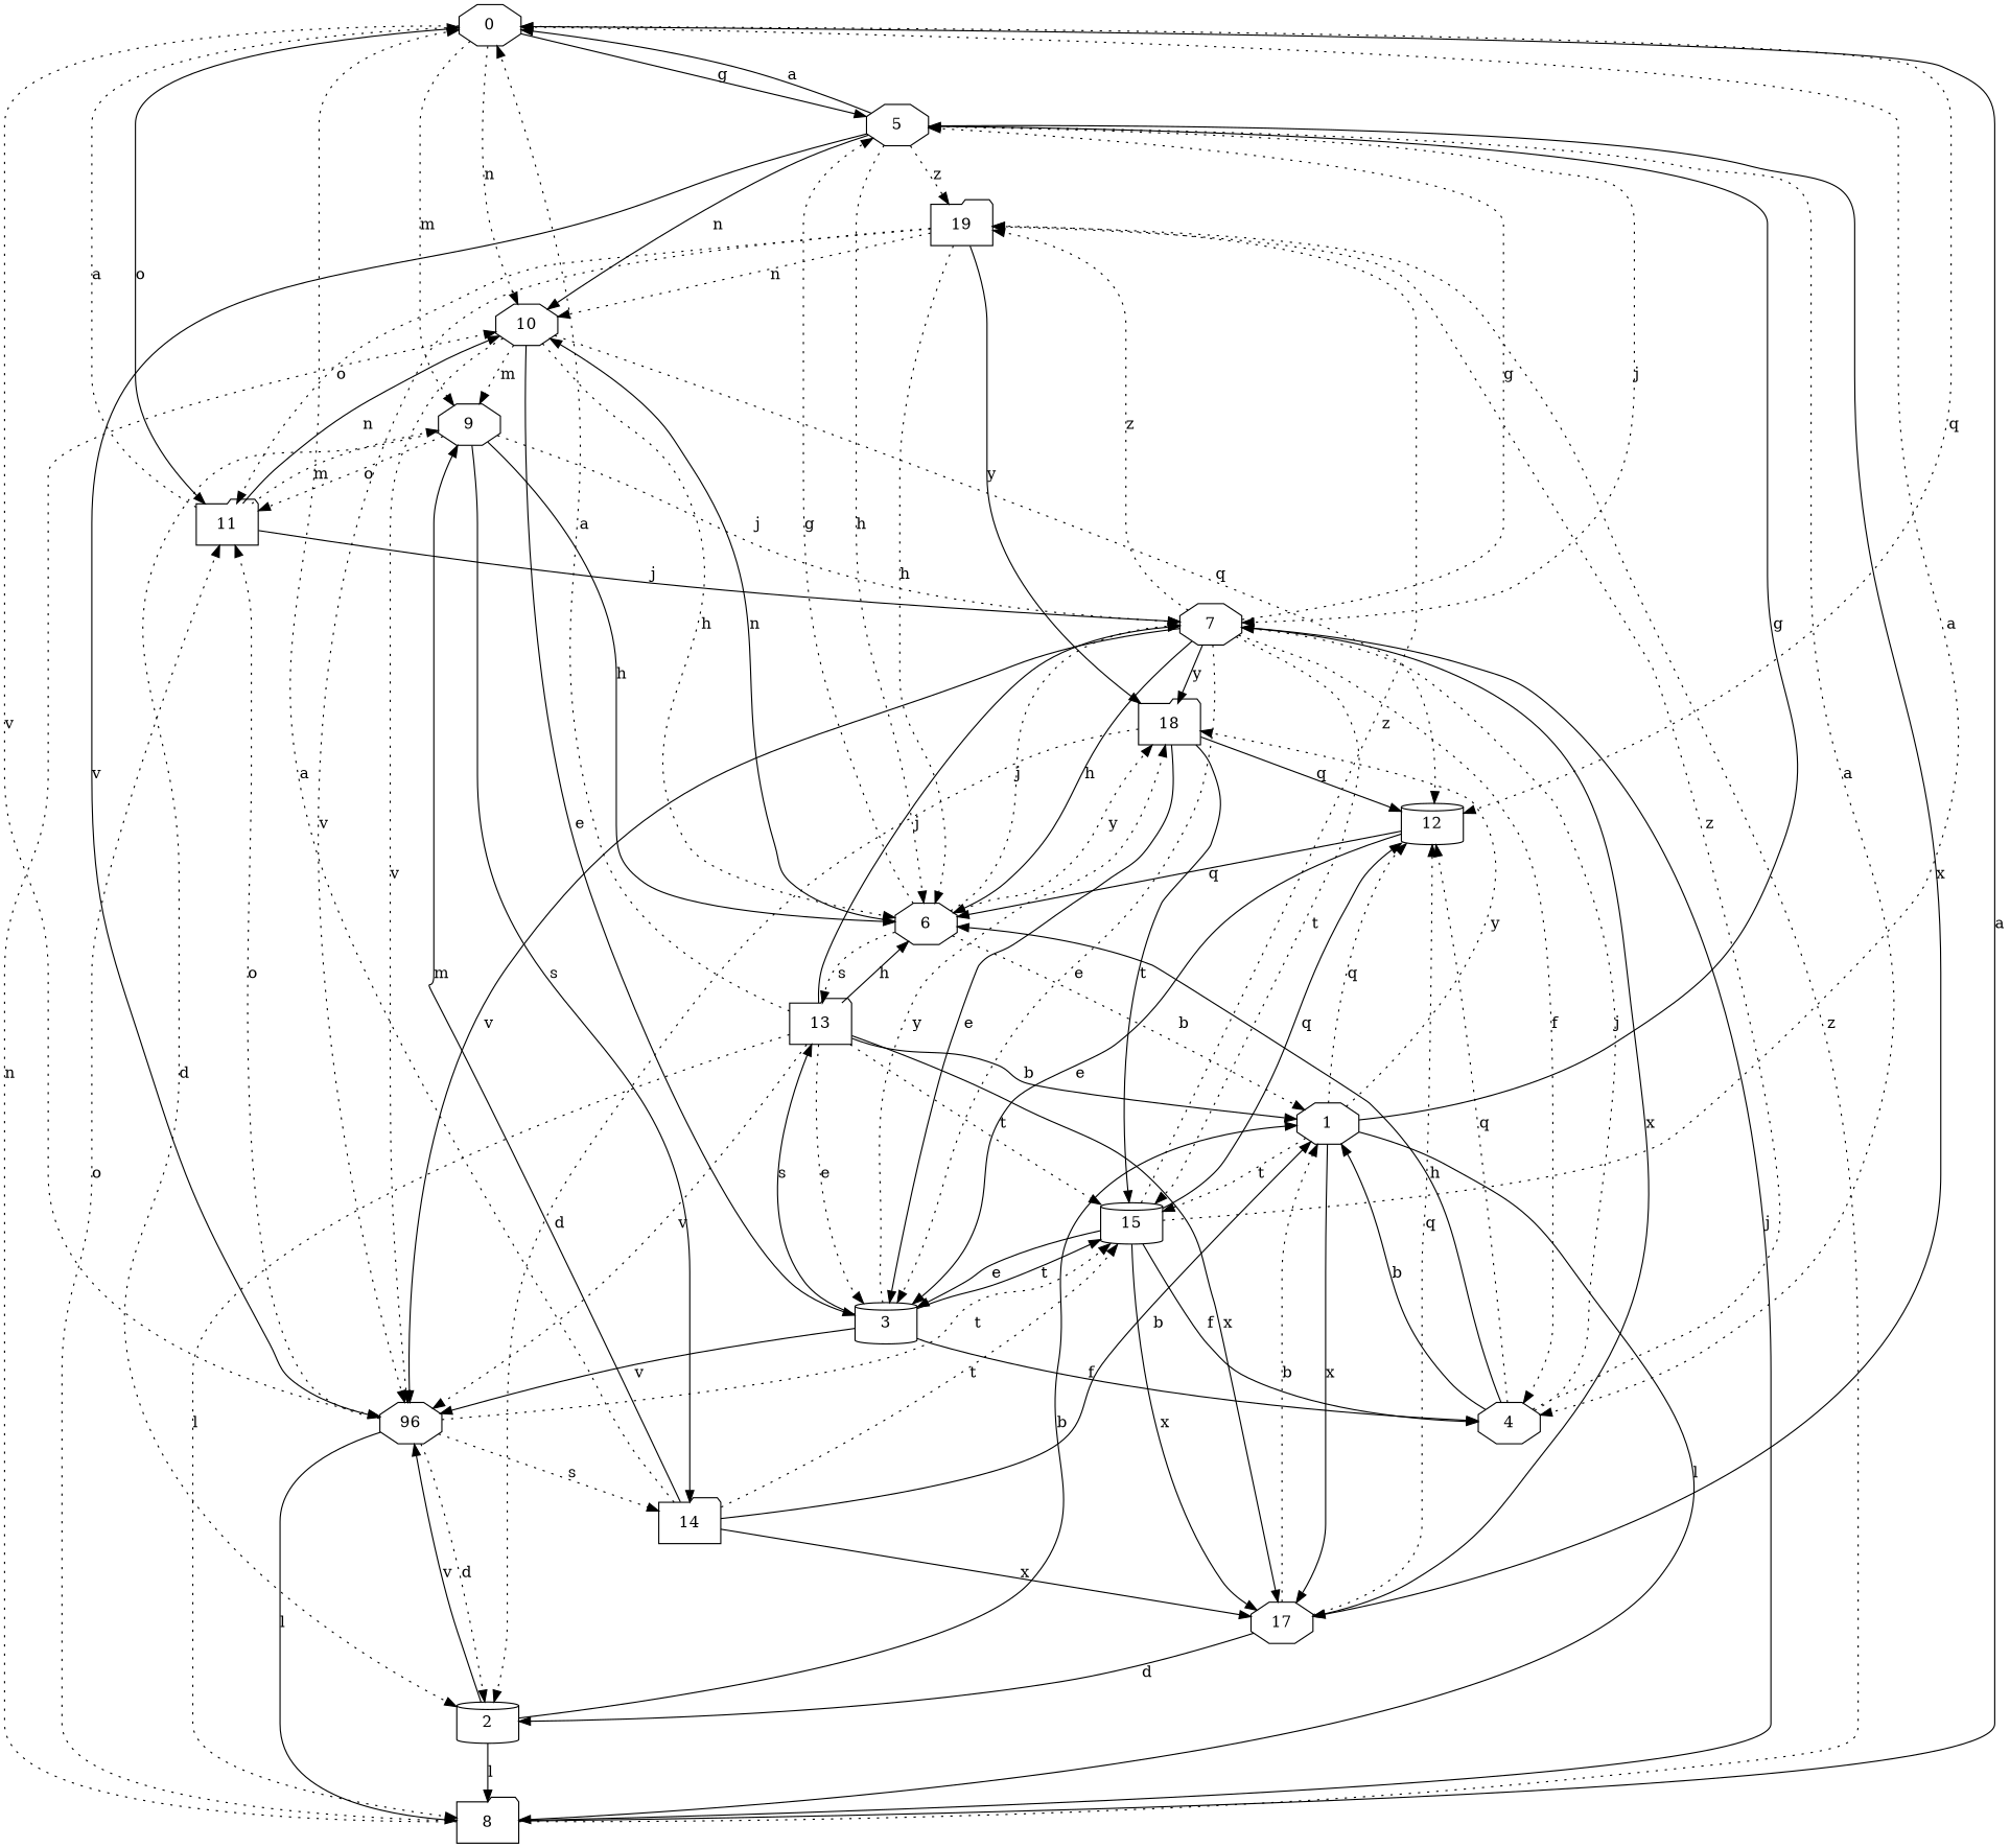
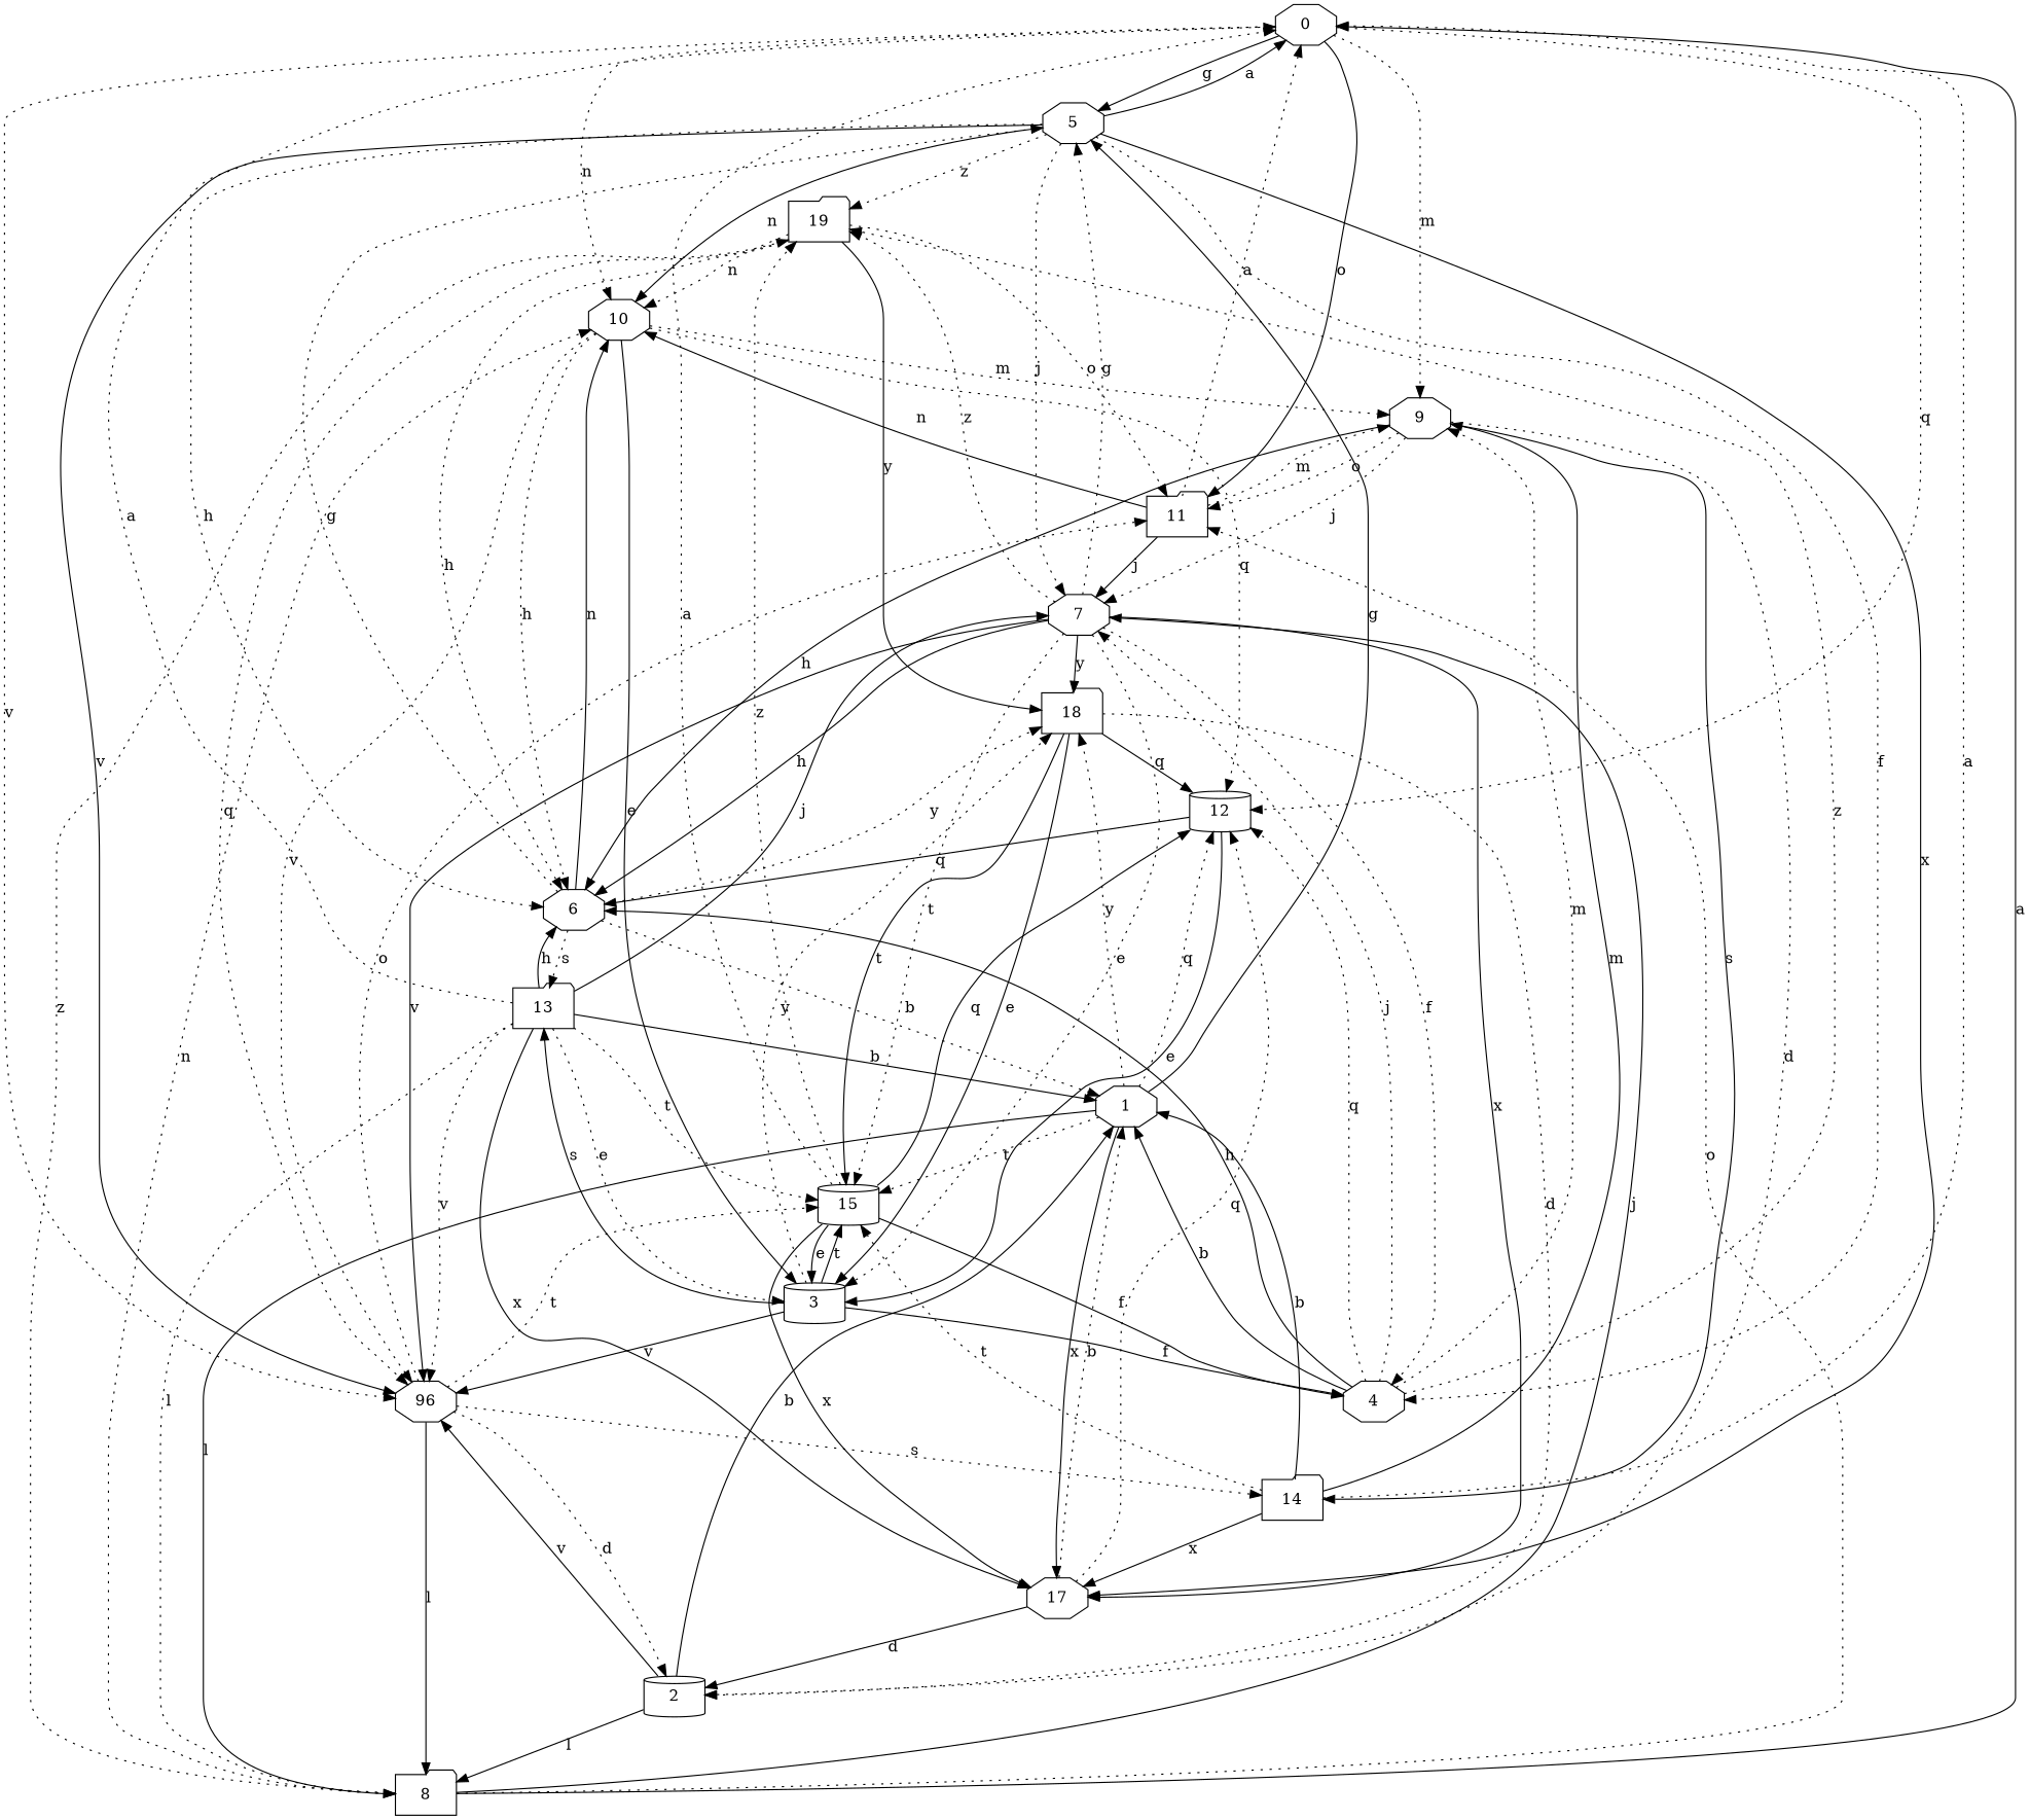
  strict digraph {
    node [shape=octagon]
    edge [style=dotted]
    0
    5
    9
    10
    11 [shape=folder]
    12 [shape=cylinder]
    n7 [label=96]
    17
    4
    6
    7
    19 [shape=folder]
    2 [shape=cylinder]
    14 [shape=folder]
    3 [shape=cylinder]
    8 [shape=folder]
    15 [shape=cylinder]
    1
    18 [shape=folder]
    13 [shape=folder]
    0 -> 5 [label=g style=solid]
    0 -> 9 [label=m]
    0 -> 10 [label=n]
    0 -> 11 [label=o style=solid]
    0 -> 12 [label=q]
    0 -> n7 [label=v]
    5 -> 0 [label=a style=solid]
    5 -> 10 [label=n style=solid]
    5 -> n7 [label=v style=solid]
    5 -> 17 [label=x style=solid]
-   5 -> 4 [label=a]
+   5 -> 4 [label=f]
    5 -> 6 [label=h]
    5 -> 7 [label=j]
    5 -> 19 [label=z]
    9 -> 11 [label=o]
    9 -> 6 [label=h style=solid]
    9 -> 7 [label=j]
    9 -> 2 [label=d]
    9 -> 14 [label=s style=solid]
    10 -> 9 [label=m]
    10 -> 12 [label=q]
    10 -> n7 [label=v]
    10 -> 6 [label=h]
    10 -> 3 [label=e style=solid]
    11 -> 0 [label=a]
    11 -> 9 [label=m]
    11 -> 10 [label=n style=solid]
    11 -> 7 [label=j style=solid]
    12 -> 6 [label=q style=solid]
    12 -> 3 [label=e style=solid]
    n7 -> 11 [label=o]
    n7 -> 2 [label=d]
    n7 -> 14 [label=s]
    n7 -> 8 [label=l style=solid]
    n7 -> 15 [label=t]
    17 -> 12 [label=q]
    17 -> 2 [label=d style=solid]
    17 -> 1 [label=b]
+   4 -> 9 [label=m]
    4 -> 12 [label=q]
    4 -> 6 [label=h style=solid]
    4 -> 7 [label=j]
    4 -> 19 [label=z]
    4 -> 1 [label=b style=solid]
    6 -> 5 [label=g]
    6 -> 10 [label=n style=solid]
-   6 -> 7 [label=j]
    6 -> 1 [label=b]
    6 -> 18 [label=y]
    6 -> 13 [label=s]
    7 -> 5 [label=g]
    7 -> n7 [label=v style=solid]
    7 -> 17 [label=x style=solid]
    7 -> 4 [label=f]
    7 -> 6 [label=h style=solid]
    7 -> 19 [label=z]
    7 -> 3 [label=e]
    7 -> 15 [label=t]
    7 -> 18 [label=y style=solid]
    19 -> 10 [label=n]
    19 -> 11 [label=o]
-   19 -> n7 [label=v]
+   19 -> n7 [label=q]
    19 -> 6 [label=h]
    19 -> 18 [label=y style=solid]
    2 -> n7 [label=v style=solid]
    2 -> 8 [label=l style=solid]
    2 -> 1 [label=b style=solid]
    14 -> 0 [label=a]
    14 -> 9 [label=m style=solid]
    14 -> 17 [label=x style=solid]
    14 -> 15 [label=t]
    14 -> 1 [label=b style=solid]
    3 -> n7 [label=v style=solid]
    3 -> 4 [label=f style=solid]
    3 -> 15 [label=t style=solid]
    3 -> 18 [label=y]
    3 -> 13 [label=s style=solid]
    8 -> 0 [label=a style=solid]
    8 -> 10 [label=n]
    8 -> 11 [label=o]
    8 -> 7 [label=j style=solid]
    8 -> 19 [label=z]
    15 -> 0 [label=a]
    15 -> 12 [label=q style=solid]
    15 -> 17 [label=x style=solid]
    15 -> 4 [label=f style=solid]
    15 -> 19 [label=z]
    15 -> 3 [label=e style=solid]
    1 -> 5 [label=g style=solid]
    1 -> 12 [label=q]
    1 -> 17 [label=x style=solid]
    1 -> 8 [label=l style=solid]
    1 -> 15 [label=t]
    1 -> 18 [label=y]
    18 -> 12 [label=q style=solid]
    18 -> 2 [label=d]
    18 -> 3 [label=e style=solid]
    18 -> 15 [label=t style=solid]
    13 -> 0 [label=a]
    13 -> n7 [label=v]
    13 -> 17 [label=x style=solid]
    13 -> 6 [label=h style=solid]
    13 -> 7 [label=j style=solid]
    13 -> 3 [label=e]
    13 -> 8 [label=l]
    13 -> 15 [label=t]
    13 -> 1 [label=b style=solid]
  }
